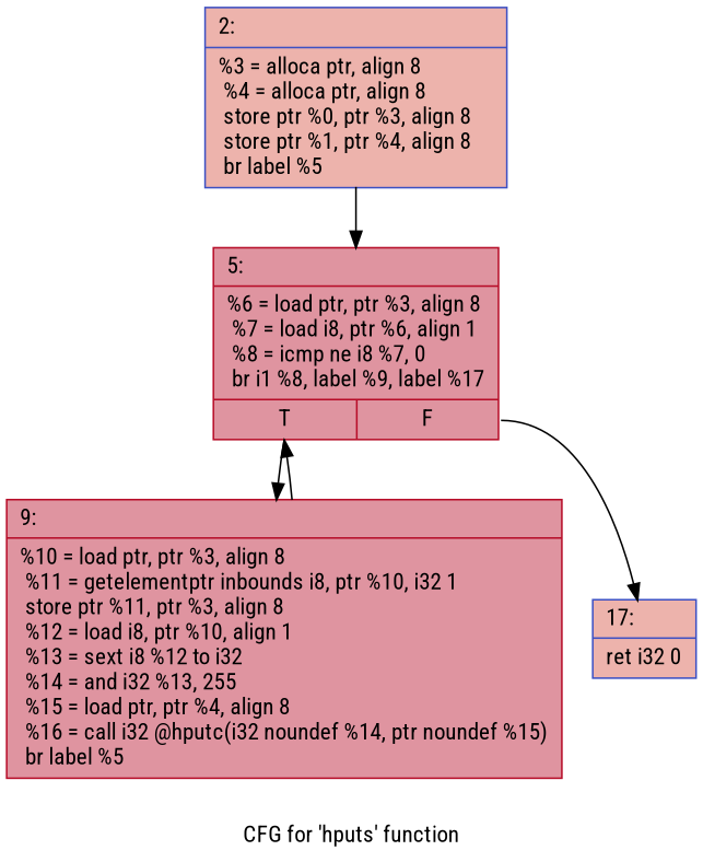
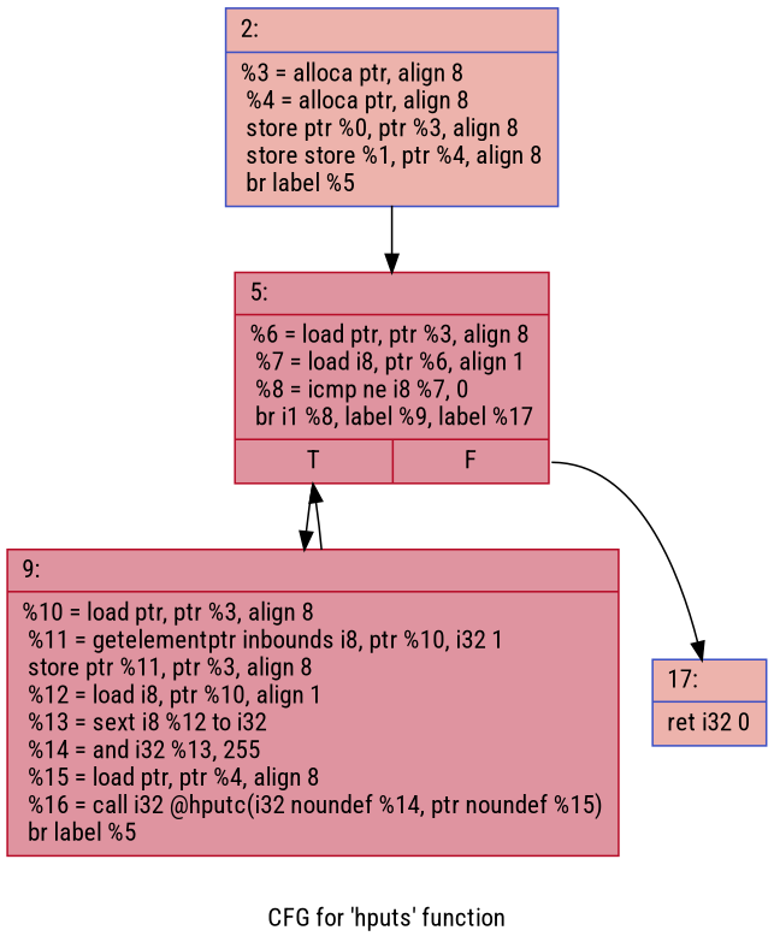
  digraph {
    label="CFG for 'hputs' function"
    fontname="Roboto Condensed"
    node [color="#3d50c3ff" fillcolor="#d6524470" fontname="Roboto Condensed" shape=record style=filled]
    edge [fontname="Roboto Condensed"]
-   n1 [label="{2:\l|  %3 = alloca ptr, align 8\l  %4 = alloca ptr, align 8\l  store ptr %0, ptr %3, align 8\l  store ptr %1, ptr %4, align 8\l  br label %5\l}"]
+   n1 [label="{2:\l|  %3 = alloca ptr, align 8\l  %4 = alloca ptr, align 8\l  store ptr %0, ptr %3, align 8\l  store store %1, ptr %4, align 8\l  br label %5\l}"]
    n2 [color="#b70d28ff" fillcolor="#b70d2870" label="{5:\l|  %6 = load ptr, ptr %3, align 8\l  %7 = load i8, ptr %6, align 1\l  %8 = icmp ne i8 %7, 0\l  br i1 %8, label %9, label %17\l|{<s0>T|<s1>F}}"]
    n3 [color="#b70d28ff" fillcolor="#b70d2870" label="{9:\l|  %10 = load ptr, ptr %3, align 8\l  %11 = getelementptr inbounds i8, ptr %10, i32 1\l  store ptr %11, ptr %3, align 8\l  %12 = load i8, ptr %10, align 1\l  %13 = sext i8 %12 to i32\l  %14 = and i32 %13, 255\l  %15 = load ptr, ptr %4, align 8\l  %16 = call i32 @hputc(i32 noundef %14, ptr noundef %15)\l  br label %5\l}"]
    n4 [label="{17:\l|  ret i32 0\l}"]
    n1 -> n2
    n2 -> n3 [tailport=s0]
    n2 -> n4 [tailport=s1]
    n3 -> n2
  }
